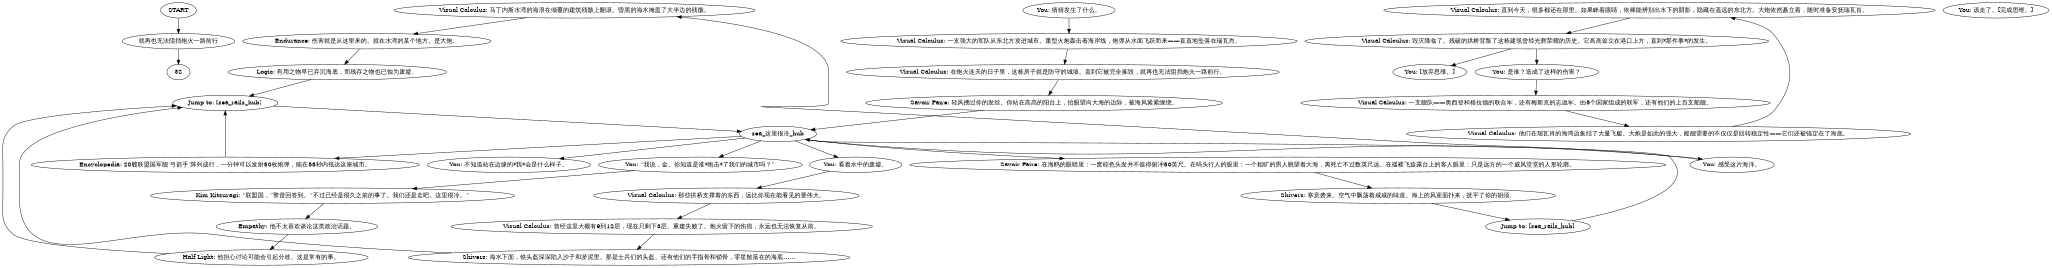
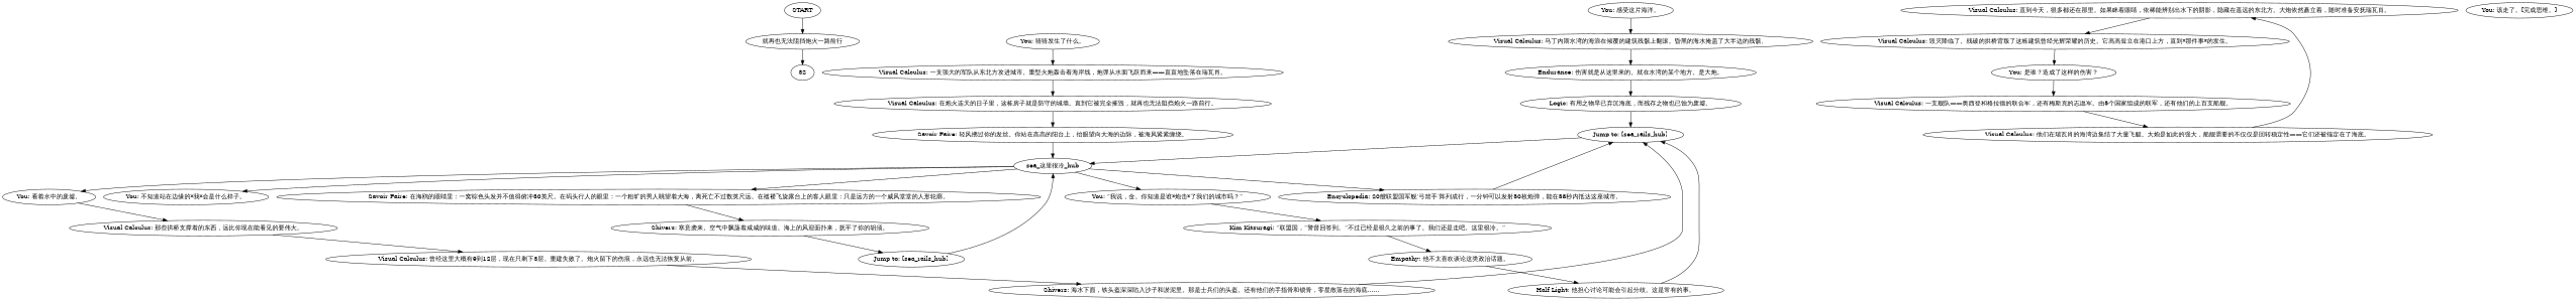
  digraph {
    n1 [label=START]
    n2 [label="就再也无法阻挡炮火一路前行"]
    32
    n4 [label="Visual Calculus: 马丁内斯水湾的海浪在倾覆的建筑残骸上翻滚。昏黑的海水掩盖了大半边的残骸。"]
    n5 [label="Endurance: 伤害就是从这里来的。就在水湾的某个地方。是大炮。"]
    n6 [label="Logic: 有用之物早已弃沉海底，而残存之物也已蚀为废墟。"]
    n7 [label="Kim Kitsuragi: “联盟国，”警督回答到。“不过已经是很久之前的事了。我们还是走吧。这里很冷。”"]
    n8 [label="Empathy: 他不太喜欢谈论这类政治话题。"]
    n9 [label="Half Light: 他担心讨论可能会引起分歧。这是常有的事。"]
    n10 [label="You: 不知道站在边缘的*我*会是什么样子。"]
    n11 [label="You: 猜猜发生了什么。"]
    n12 [label="Visual Calculus: 一支强大的军队从东北方攻进城市。重型火炮轰击着海岸线，炮弹从水面飞跃而来——直直地坠落在瑞瓦肖。"]
    n13 [label="Visual Calculus: 那些拱桥支撑着的东西，远比你现在能看见的要伟大。"]
    n14 [label="Visual Calculus: 曾经这里大概有9到12层，现在只剩下3层。重建失败了。炮火留下的伤痕，永远也无法恢复从前。"]
    n15 [label="Shivers: 海水下面，铁头盔深深陷入沙子和淤泥里。那是士兵们的头盔。还有他们的手指骨和锁骨，零星散落在的海底……"]
    n16 [label="Visual Calculus: 直到今天，很多都还在那里。如果眯着眼睛，依稀能辨别出水下的阴影，隐藏在遥远的东北方。大炮依然矗立着，随时准备安抚瑞瓦肖。"]
    n17 [label="Visual Calculus: 毁灭降临了。残破的拱桥背叛了这栋建筑曾经光辉荣耀的历史。它高高耸立在港口上方，直到*那件事*的发生。"]
-   n18 [label="You: [放弃思维。]"]
    n19 [label="You: 是谁？造成了这样的伤害？"]
    n20 [label="Savoir Faire: 轻风拂过你的发丝。你站在高高的阳台上，抬眼望向大海的边际，被海风紧紧缠绕。"]
    n21 [label="sea_这里很冷_hub"]
    n22 [label="You: “我说，金。你知道是谁*炮击*了我们的城市吗？”"]
    n23 [label="You: 感受这片海洋。"]
    n24 [label="You: 看着水中的废墟。"]
    n25 [label="Savoir Faire: 在海鸥的眼睛里：一窝棕色头发并不值得俯冲50英尺。在码头行人的眼里：一个粗旷的男人眺望着大海，离死亡不过数英尺远。在褴褛飞旋露台上的客人眼里：只是远方的一个威风堂堂的人形轮廓。"]
    n26 [label="Encyclopedia: 20艘联盟国军舰‘弓箭手’阵列成行，一分钟可以发射50枚炮弹，能在58秒内抵达这座城市。"]
    n27 [label="Jump to: [sea_rails_hub]"]
    n28 [label="Shivers: 寒意袭来。空气中飘荡着咸咸的味道。海上的风迎面扑来，抚平了你的胡须。"]
    n29 [label="Visual Calculus: 在炮火连天的日子里，这栋房子就是防守的城墙。直到它被完全摧毁，就再也无法阻挡炮火一路前行。"]
    n30 [label="Visual Calculus: 他们在瑞瓦肖的海湾边集结了大量飞艇。大炮是如此的强大，船舰需要的不仅仅是回转稳定性——它们还被锚定在了海底。"]
    n31 [label="Visual Calculus: 一支舰队——奥西登和格拉德的联合军，还有梅斯克的志愿军。由5个国家组成的联军，还有他们的上百支船舰。"]
    n32 [label="Jump to: [sea_rails_hub]"]
    n33 [label="You: 该走了。[完成思维。]"]
    n1 -> n2
    n2 -> 32
    n4 -> n5
    n5 -> n6
    n6 -> n27
    n7 -> n8
    n8 -> n9
    n9 -> n27
    n11 -> n12
    n12 -> n29
    n13 -> n14
    n14 -> n15
    n15 -> n27
    n16 -> n17
-   n17 -> n18
    n17 -> n19
    n19 -> n31
    n20 -> n21
    n21 -> n10
    n21 -> n22
-   n21 -> n23
    n21 -> n24
    n21 -> n25
    n21 -> n26
    n22 -> n7
    n23 -> n4
    n24 -> n13
    n25 -> n28
    n26 -> n27
    n27 -> n21
    n28 -> n32
    n29 -> n20
    n30 -> n16
    n31 -> n30
    n32 -> n21
  }
